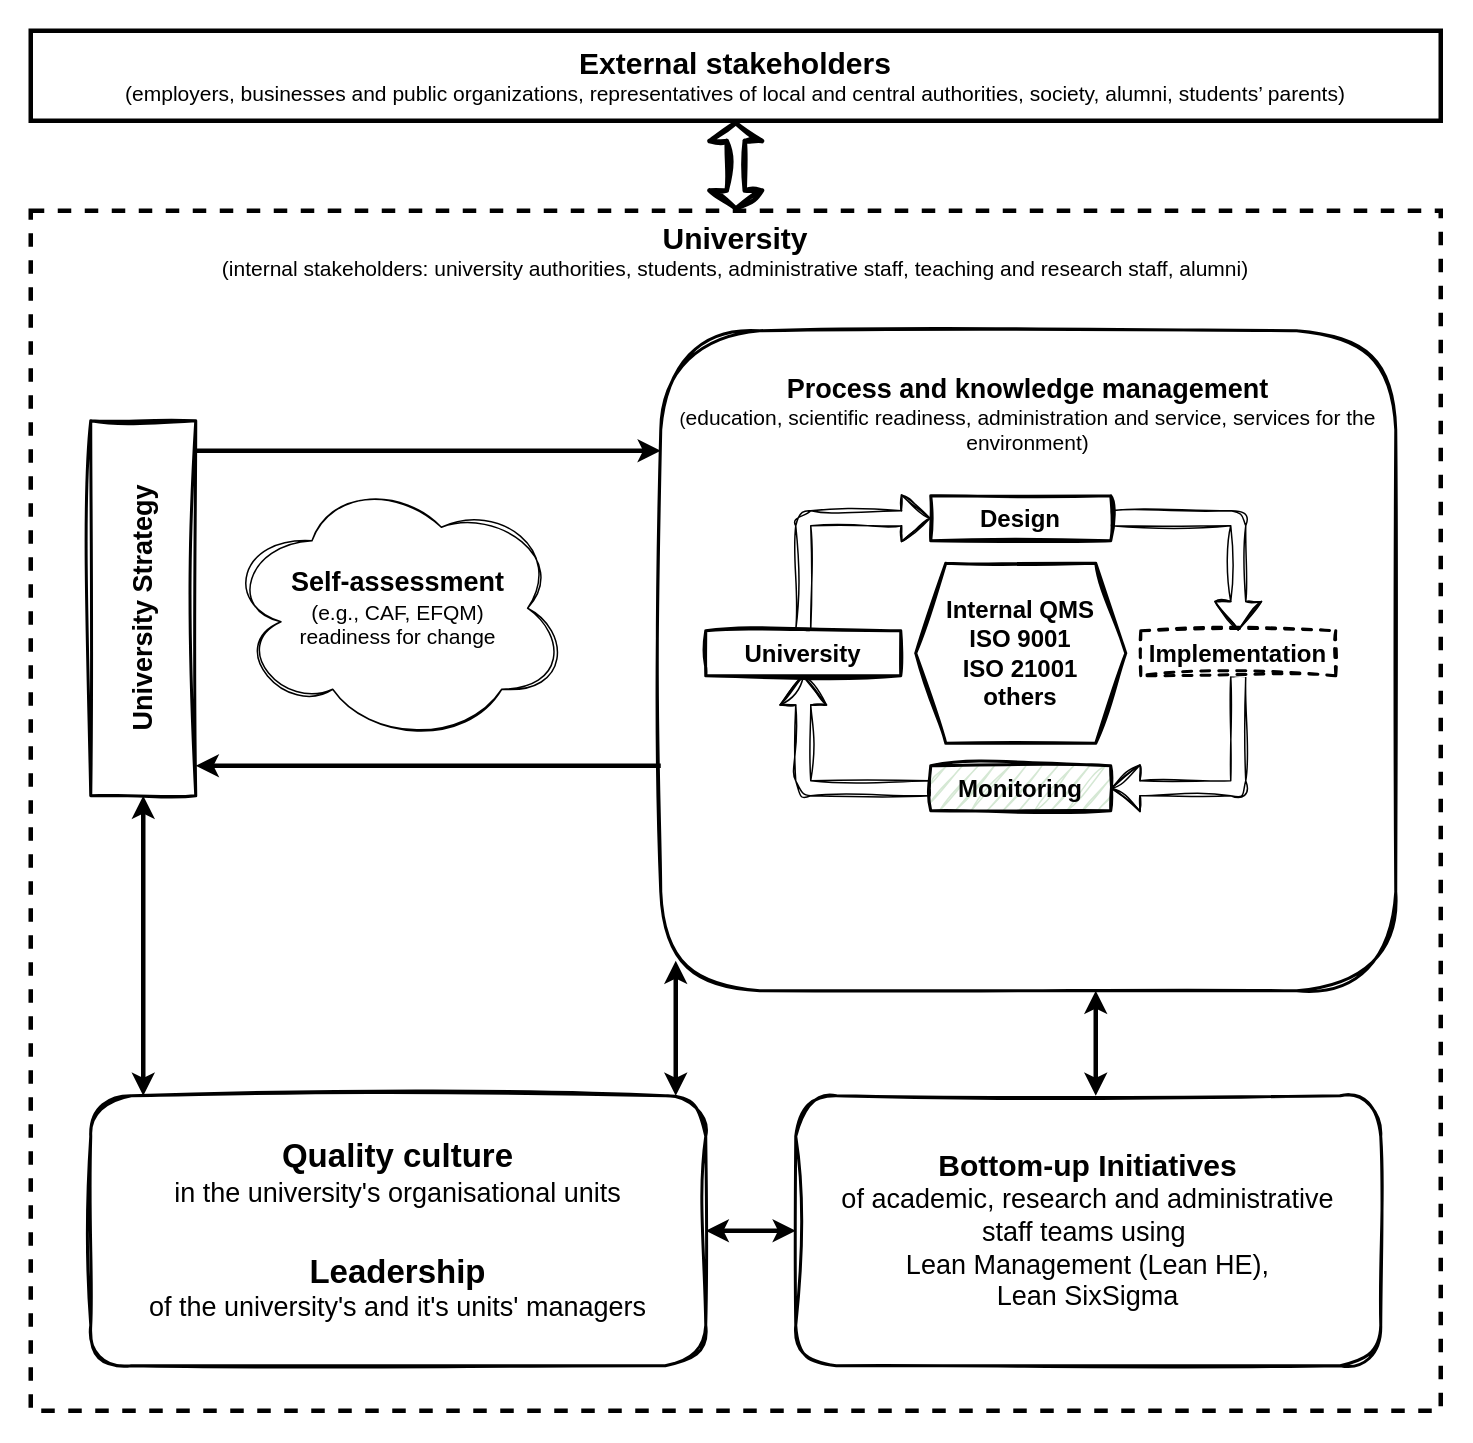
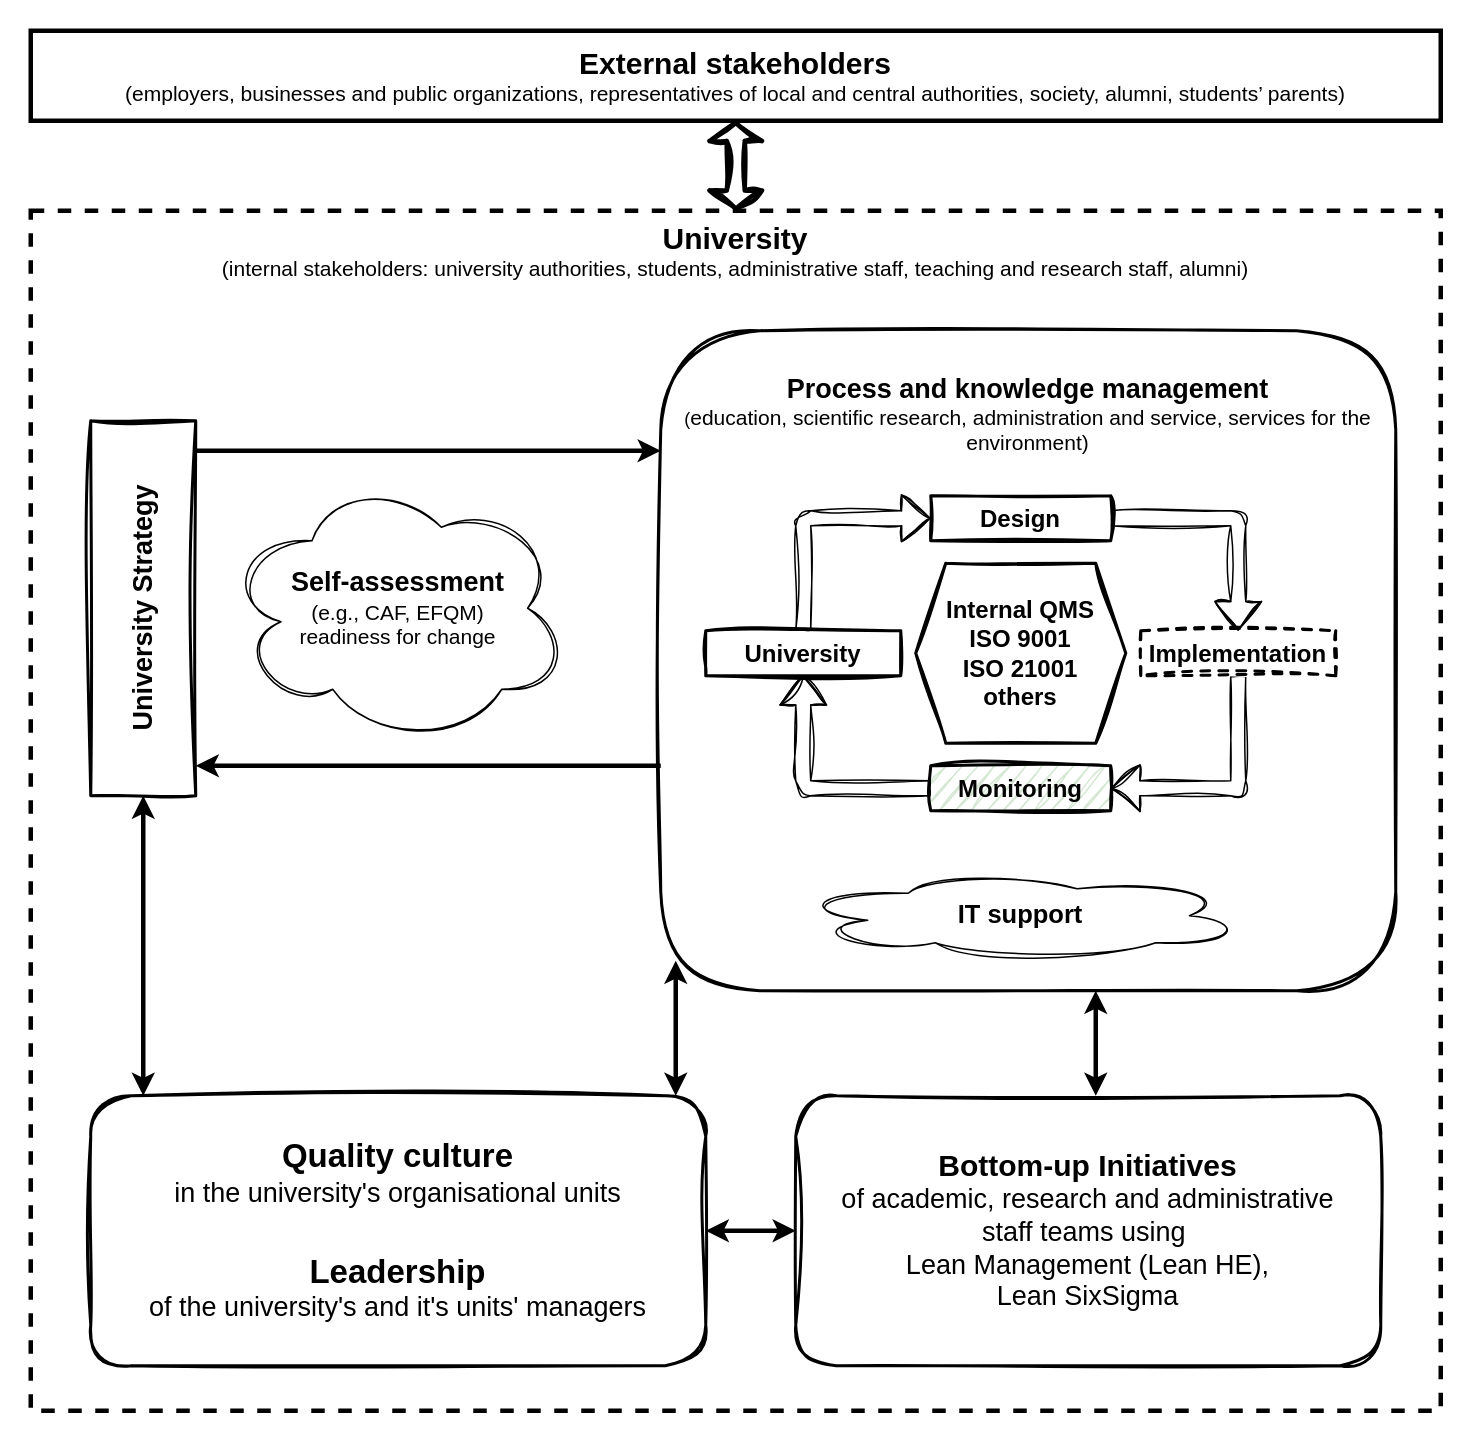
  <mxCell id="0" />
  <mxCell id="1" parent="0" />
  <mxCell id="2" value="" style="group" parent="1" vertex="1" connectable="0"><mxGeometry x="20" y="20" width="940" height="920" as="geometry" /></mxCell>
  <mxCell id="3" value="" style="group" parent="2" vertex="1" connectable="0"><mxGeometry y="120" width="940" height="800" as="geometry" /></mxCell>
  <mxCell id="4" value="" style="group" parent="3" vertex="1" connectable="0"><mxGeometry width="940" height="800" as="geometry" /></mxCell>
  <mxCell id="5" value="&lt;font style=&quot;font-size: 20px;&quot;&gt;&lt;b&gt;University&lt;/b&gt;&lt;/font&gt;&lt;br&gt;&lt;font style=&quot;font-size: 14px;&quot;&gt;(internal stakeholders: university authorities, students, administrative staff, teaching and research staff, alumni)&lt;br&gt;&lt;/font&gt;" style="rounded=0;whiteSpace=wrap;html=1;dashed=1;strokeWidth=3;fillColor=#FFFFFF;strokeColor=#000000;verticalAlign=top;align=center;horizontal=1;gradientColor=none;" parent="4" vertex="1"><mxGeometry width="940" height="800" as="geometry" /></mxCell>
  <mxCell id="6" value="" style="group" parent="4" vertex="1" connectable="0"><mxGeometry x="40" y="80" width="870" height="690" as="geometry" /></mxCell>
  <mxCell id="7" value="&lt;font style=&quot;&quot;&gt;&lt;b style=&quot;&quot;&gt;&lt;font style=&quot;font-size: 22px;&quot;&gt;Quality culture&lt;/font&gt;&lt;/b&gt;&lt;br&gt;&lt;span style=&quot;font-size: 18px;&quot;&gt;in the university's organisational units&lt;/span&gt;&lt;br&gt;&lt;br&gt;&lt;br&gt;&lt;b style=&quot;&quot;&gt;&lt;font style=&quot;font-size: 22px;&quot;&gt;Leadership&lt;/font&gt;&lt;/b&gt;&lt;br&gt;&lt;span style=&quot;font-size: 18px;&quot;&gt;of the university's and it's units' managers&lt;/span&gt;&lt;/font&gt;" style="rounded=1;whiteSpace=wrap;html=1;sketch=1;curveFitting=1;jiggle=2;strokeWidth=2;" parent="6" vertex="1"><mxGeometry y="510" width="410" height="180" as="geometry" /></mxCell>
  <mxCell id="8" value="&lt;font style=&quot;&quot;&gt;&lt;b style=&quot;&quot;&gt;&lt;font style=&quot;font-size: 20px;&quot;&gt;Bottom-up Initiatives&lt;/font&gt;&lt;/b&gt;&lt;br&gt;&lt;span style=&quot;font-size: 18px;&quot;&gt;of academic, research and administrative &lt;br&gt;staff teams using&amp;nbsp;&lt;br&gt;&lt;/span&gt;&lt;span style=&quot;font-size: 18px;&quot;&gt;Lean Management (Lean HE), &lt;br&gt;Lean SixSigma&lt;/span&gt;&lt;/font&gt;" style="rounded=1;whiteSpace=wrap;html=1;sketch=1;curveFitting=1;jiggle=2;glass=0;strokeWidth=2;" parent="6" vertex="1"><mxGeometry x="470" y="510" width="390" height="180" as="geometry" /></mxCell>
  <mxCell id="9" value="" style="group" parent="6" vertex="1" connectable="0"><mxGeometry width="870" height="440" as="geometry" /></mxCell>
  <mxCell id="10" value="" style="group;rounded=1;sketch=1;curveFitting=1;jiggle=2;" parent="9" vertex="1" connectable="0"><mxGeometry y="60" width="340" height="250" as="geometry" /></mxCell>
  <mxCell id="11" value="&lt;font size=&quot;1&quot; style=&quot;&quot;&gt;&lt;b style=&quot;font-size: 18px;&quot;&gt;University Strategy&lt;/b&gt;&lt;/font&gt;" style="rounded=0;whiteSpace=wrap;html=1;strokeWidth=2;horizontal=0;sketch=1;curveFitting=1;jiggle=2;" parent="10" vertex="1"><mxGeometry width="70" height="250.0" as="geometry" /></mxCell>
  <mxCell id="12" value="&lt;font style=&quot;&quot;&gt;&lt;b style=&quot;&quot;&gt;&lt;font style=&quot;font-size: 18px;&quot;&gt;Self-assessment&lt;/font&gt;&lt;/b&gt;&lt;br&gt;&lt;span style=&quot;font-size: 14px;&quot;&gt;(e.g., CAF, EFQM)&lt;/span&gt;&lt;br&gt;&lt;span style=&quot;font-size: 14px;&quot;&gt;readiness for change&lt;/span&gt;&lt;/font&gt;" style="ellipse;shape=cloud;whiteSpace=wrap;html=1;sketch=1;curveFitting=1;jiggle=2;" parent="10" vertex="1"><mxGeometry x="90" y="35" width="230" height="180" as="geometry" /></mxCell>
  <mxCell id="13" value="" style="group" parent="9" vertex="1" connectable="0"><mxGeometry x="380" width="490" height="440" as="geometry" /></mxCell>
- <mxCell id="14" value="&lt;b&gt;&lt;font style=&quot;font-size: 18px;&quot;&gt;&lt;br&gt;Process and knowledge management&lt;/font&gt;&lt;/b&gt;&lt;br&gt;&lt;font style=&quot;&quot;&gt;(&lt;/font&gt;&lt;font style=&quot;font-size: 14px;&quot;&gt;education, scientific readiness, administration and service, services for the environment)&lt;/font&gt;" style="rounded=1;whiteSpace=wrap;html=1;verticalAlign=top;sketch=1;curveFitting=1;jiggle=2;strokeWidth=2;" parent="13" vertex="1"><mxGeometry width="490" height="440" as="geometry" /></mxCell>
+ <mxCell id="14" value="&lt;b&gt;&lt;font style=&quot;font-size: 18px;&quot;&gt;&lt;br&gt;Process and knowledge management&lt;/font&gt;&lt;/b&gt;&lt;br&gt;&lt;font style=&quot;&quot;&gt;(&lt;/font&gt;&lt;font style=&quot;font-size: 14px;&quot;&gt;education, scientific research, administration and service, services for the environment)&lt;/font&gt;" style="rounded=1;whiteSpace=wrap;html=1;verticalAlign=top;sketch=1;curveFitting=1;jiggle=2;strokeWidth=2;" parent="13" vertex="1"><mxGeometry width="490" height="440" as="geometry" /></mxCell>
  <mxCell id="15" value="" style="group" parent="13" vertex="1" connectable="0"><mxGeometry x="40" y="110" width="410" height="310" as="geometry" /></mxCell>
  <mxCell id="16" value="" style="group" parent="15" vertex="1" connectable="0"><mxGeometry width="410" height="210" as="geometry" /></mxCell>
  <mxCell id="17" value="&lt;b&gt;&lt;font style=&quot;font-size: 16px;&quot;&gt;Design&lt;/font&gt;&lt;/b&gt;" style="rounded=0;whiteSpace=wrap;html=1;strokeWidth=2;sketch=1;curveFitting=1;jiggle=2;" parent="16" vertex="1"><mxGeometry x="140" width="120" height="30" as="geometry" /></mxCell>
  <mxCell id="18" value="&lt;b&gt;&lt;font style=&quot;font-size: 16px;&quot;&gt;Monitoring&lt;/font&gt;&lt;/b&gt;" style="rounded=0;whiteSpace=wrap;html=1;strokeWidth=2;sketch=1;curveFitting=1;jiggle=2;fillColor=#d5e8d4;" parent="16" vertex="1"><mxGeometry x="140" y="180" width="120" height="30" as="geometry" /></mxCell>
  <mxCell id="19" style="edgeStyle=orthogonalEdgeStyle;rounded=1;orthogonalLoop=1;jettySize=auto;html=1;exitX=0.5;exitY=0;exitDx=0;exitDy=0;entryX=0;entryY=0.5;entryDx=0;entryDy=0;shape=flexArrow;targetPerimeterSpacing=1;sourcePerimeterSpacing=1;sketch=1;curveFitting=1;jiggle=2;" parent="16" source="20" target="17" edge="1"><mxGeometry relative="1" as="geometry" /></mxCell>
  <mxCell id="20" value="&lt;b&gt;&lt;font style=&quot;font-size: 16px;&quot;&gt;University&lt;/font&gt;&lt;/b&gt;" style="rounded=0;whiteSpace=wrap;html=1;strokeWidth=2;sketch=1;curveFitting=1;jiggle=2;" parent="16" vertex="1"><mxGeometry x="-10" y="90" width="130" height="30" as="geometry" /></mxCell>
  <mxCell id="21" style="edgeStyle=orthogonalEdgeStyle;rounded=1;orthogonalLoop=1;jettySize=auto;html=1;exitX=0;exitY=0.5;exitDx=0;exitDy=0;entryX=0.5;entryY=1;entryDx=0;entryDy=0;shape=flexArrow;targetPerimeterSpacing=1;sourcePerimeterSpacing=1;sketch=1;curveFitting=1;jiggle=2;" parent="16" source="18" target="20" edge="1"><mxGeometry relative="1" as="geometry" /></mxCell>
  <mxCell id="22" style="edgeStyle=orthogonalEdgeStyle;rounded=1;orthogonalLoop=1;jettySize=auto;html=1;exitX=0.5;exitY=1;exitDx=0;exitDy=0;entryX=1;entryY=0.5;entryDx=0;entryDy=0;shape=flexArrow;targetPerimeterSpacing=1;sourcePerimeterSpacing=1;sketch=1;curveFitting=1;jiggle=2;" parent="16" source="23" target="18" edge="1"><mxGeometry relative="1" as="geometry" /></mxCell>
  <mxCell id="23" value="&lt;b&gt;&lt;font style=&quot;font-size: 16px;&quot;&gt;Implementation&lt;/font&gt;&lt;/b&gt;" style="rounded=0;whiteSpace=wrap;html=1;strokeWidth=2;sketch=1;curveFitting=1;jiggle=2;dashed=1;" parent="16" vertex="1"><mxGeometry x="280" y="90" width="130" height="30" as="geometry" /></mxCell>
  <mxCell id="24" style="edgeStyle=orthogonalEdgeStyle;rounded=1;orthogonalLoop=1;jettySize=auto;html=1;exitX=1;exitY=0.5;exitDx=0;exitDy=0;entryX=0.5;entryY=0;entryDx=0;entryDy=0;shape=flexArrow;targetPerimeterSpacing=1;sourcePerimeterSpacing=1;sketch=1;curveFitting=1;jiggle=2;" parent="16" source="17" target="23" edge="1"><mxGeometry relative="1" as="geometry" /></mxCell>
  <mxCell id="25" value="&lt;b style=&quot;font-size: 16px;&quot;&gt;Internal QMS&lt;br&gt;ISO 9001&lt;br&gt;ISO 21001&lt;br&gt;others&lt;/b&gt;" style="shape=hexagon;perimeter=hexagonPerimeter2;whiteSpace=wrap;html=1;fixedSize=1;sketch=1;curveFitting=1;jiggle=2;strokeWidth=2;" parent="16" vertex="1"><mxGeometry x="130" y="45" width="140" height="120" as="geometry" /></mxCell>
+ <mxCell id="26" value="&lt;b style=&quot;border-color: var(--border-color);&quot;&gt;&lt;font style=&quot;border-color: var(--border-color); font-size: 17px;&quot;&gt;IT support&lt;/font&gt;&lt;/b&gt;" style="ellipse;shape=cloud;whiteSpace=wrap;html=1;sketch=1;curveFitting=1;jiggle=2;" parent="15" vertex="1"><mxGeometry x="50" y="250" width="300" height="60" as="geometry" /></mxCell>
  <mxCell id="27" value="" style="group" parent="2" vertex="1" connectable="0"><mxGeometry width="940" height="60" as="geometry" /></mxCell>
  <mxCell id="28" value="" style="group" parent="27" vertex="1" connectable="0"><mxGeometry width="940" height="60" as="geometry" /></mxCell>
  <mxCell id="29" value="" style="group" parent="28" vertex="1" connectable="0"><mxGeometry width="940" height="60" as="geometry" /></mxCell>
  <mxCell id="30" value="&lt;b&gt;&lt;font style=&quot;font-size: 20px;&quot;&gt;External stakeholders&lt;/font&gt;&lt;/b&gt;&lt;br&gt;&lt;font style=&quot;font-size: 14px;&quot;&gt;(employers, businesses and public organizations, representatives of local and central authorities, society, alumni, students’ parents)&lt;/font&gt;" style="rounded=0;whiteSpace=wrap;html=1;strokeWidth=3;fillColor=#FFFFFF;strokeColor=#000000;gradientColor=none;" parent="29" vertex="1"><mxGeometry width="940" height="60" as="geometry" /></mxCell>
  <mxCell id="31" value="" style="rounded=0;orthogonalLoop=1;jettySize=auto;html=1;shape=flexArrow;startArrow=block;strokeWidth=3;endSize=3;startSize=3;targetPerimeterSpacing=0;elbow=vertical;sketch=1;curveFitting=1;jiggle=2;" parent="27" source="30" target="5" edge="1"><mxGeometry relative="1" as="geometry" /></mxCell>
  <mxCell id="32" value="" style="endArrow=classic;html=1;rounded=0;strokeWidth=3;" parent="1" edge="1"><mxGeometry width="50" height="50" relative="1" as="geometry"><mxPoint x="130" y="300" as="sourcePoint" /><mxPoint x="440" y="300" as="targetPoint" /></mxGeometry></mxCell>
  <mxCell id="33" value="" style="endArrow=none;html=1;rounded=0;strokeWidth=3;startArrow=classic;startFill=1;endFill=0;" parent="1" edge="1"><mxGeometry width="50" height="50" relative="1" as="geometry"><mxPoint x="130" y="510" as="sourcePoint" /><mxPoint x="440" y="510" as="targetPoint" /></mxGeometry></mxCell>
  <mxCell id="34" value="" style="endArrow=classic;html=1;rounded=0;strokeWidth=3;startArrow=classic;startFill=1;endFill=1;" parent="1" edge="1"><mxGeometry width="50" height="50" relative="1" as="geometry"><mxPoint x="470" y="820" as="sourcePoint" /><mxPoint x="530" y="820" as="targetPoint" /></mxGeometry></mxCell>
  <mxCell id="35" value="" style="endArrow=classic;html=1;rounded=0;strokeWidth=3;startArrow=classic;startFill=1;endFill=1;" parent="1" edge="1"><mxGeometry width="50" height="50" relative="1" as="geometry"><mxPoint x="450" y="730" as="sourcePoint" /><mxPoint x="450" y="640" as="targetPoint" /></mxGeometry></mxCell>
  <mxCell id="36" value="" style="endArrow=classic;html=1;rounded=0;strokeWidth=3;startArrow=classic;startFill=1;endFill=1;" parent="1" edge="1"><mxGeometry width="50" height="50" relative="1" as="geometry"><mxPoint x="730" y="730" as="sourcePoint" /><mxPoint x="730" y="660" as="targetPoint" /></mxGeometry></mxCell>
  <mxCell id="37" value="" style="endArrow=classic;html=1;rounded=0;strokeWidth=3;startArrow=classic;startFill=1;endFill=1;" parent="1" edge="1"><mxGeometry width="50" height="50" relative="1" as="geometry"><mxPoint x="95" y="730" as="sourcePoint" /><mxPoint x="95" y="530" as="targetPoint" /></mxGeometry></mxCell>
